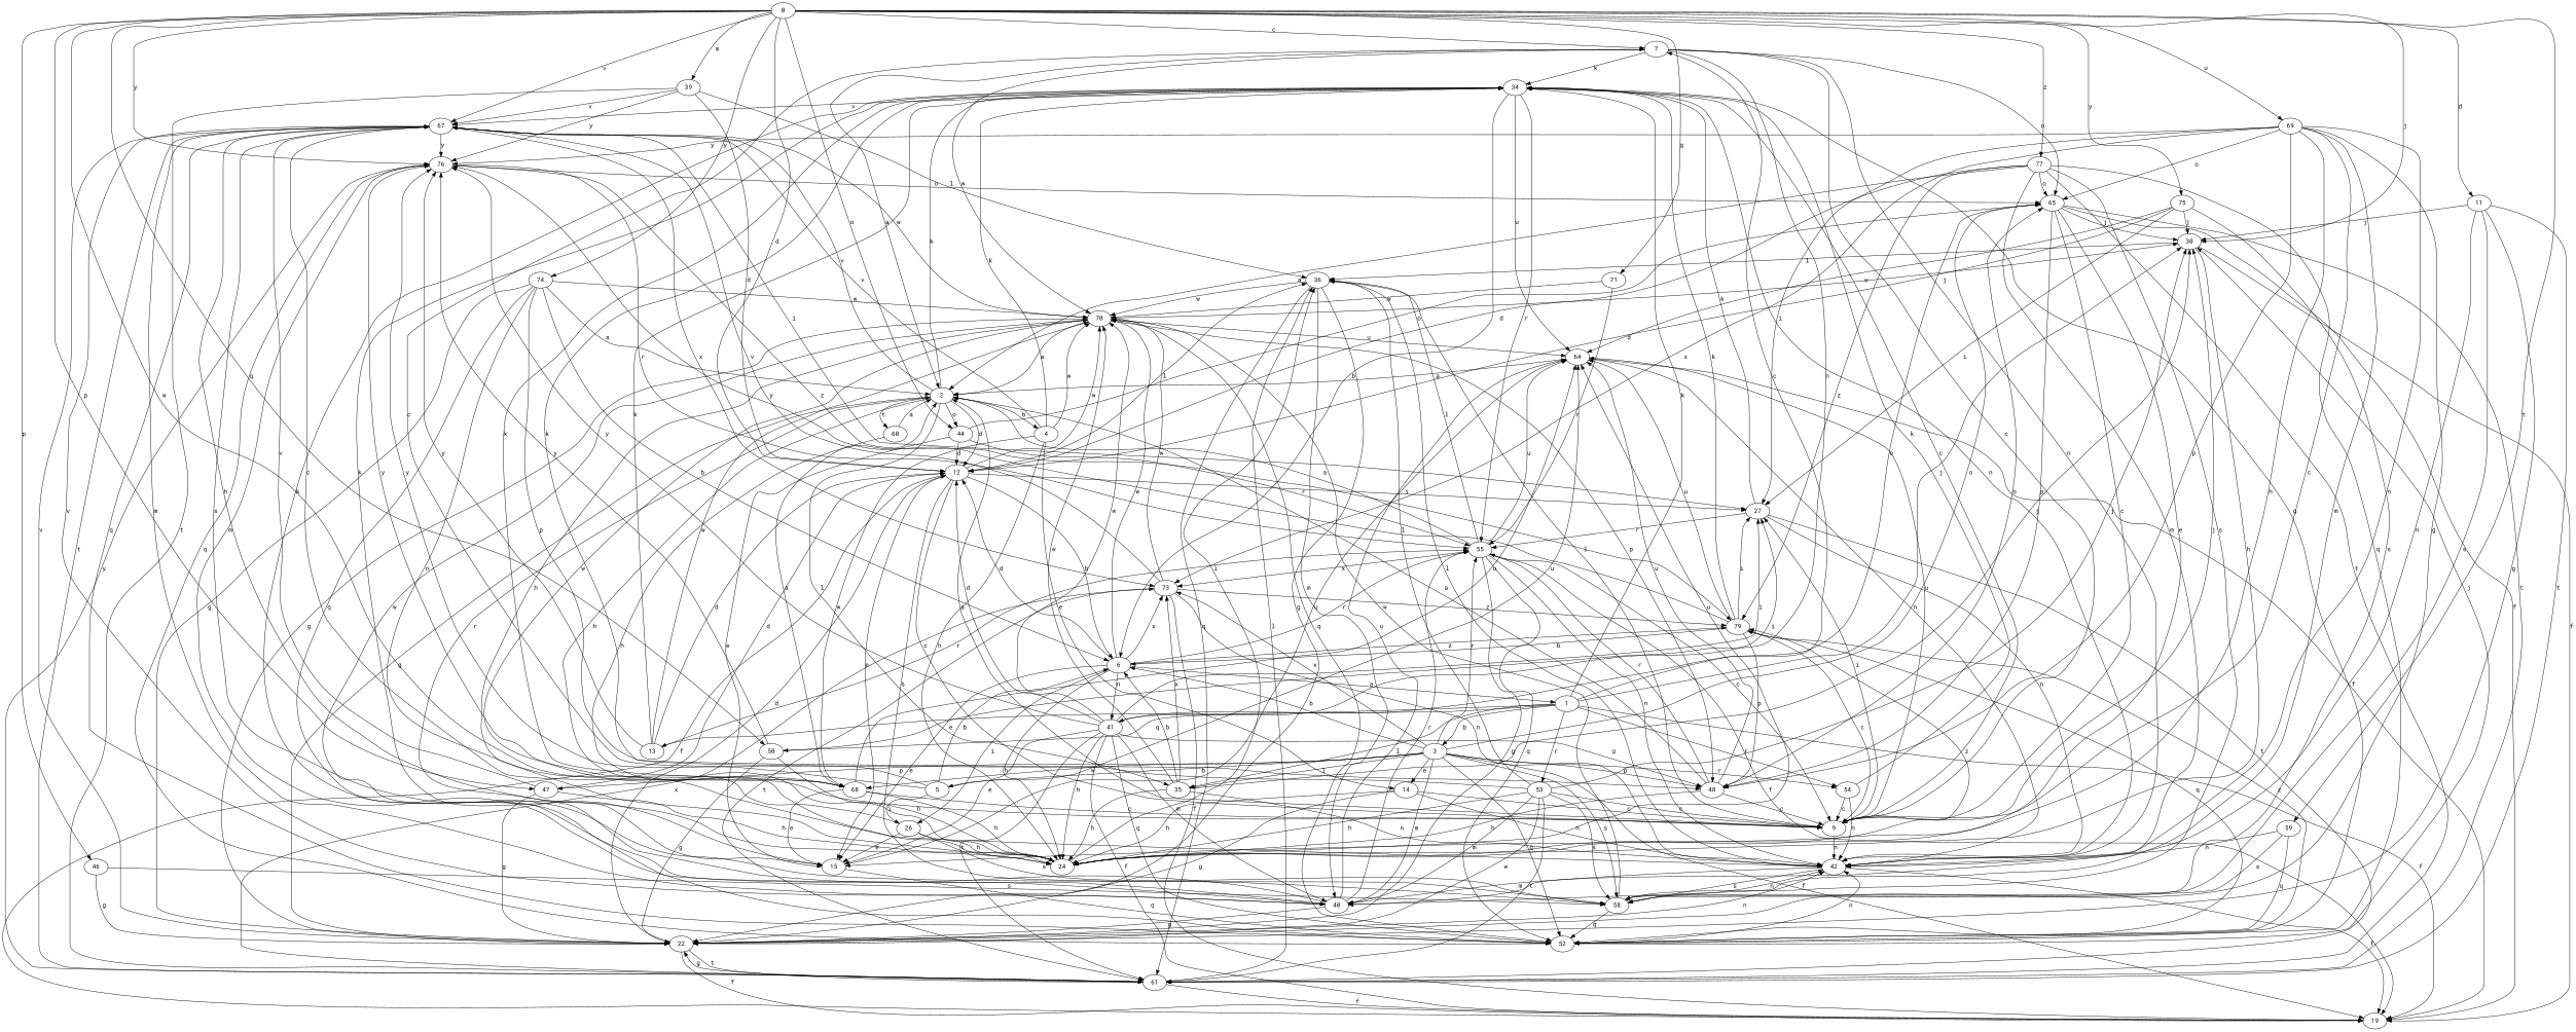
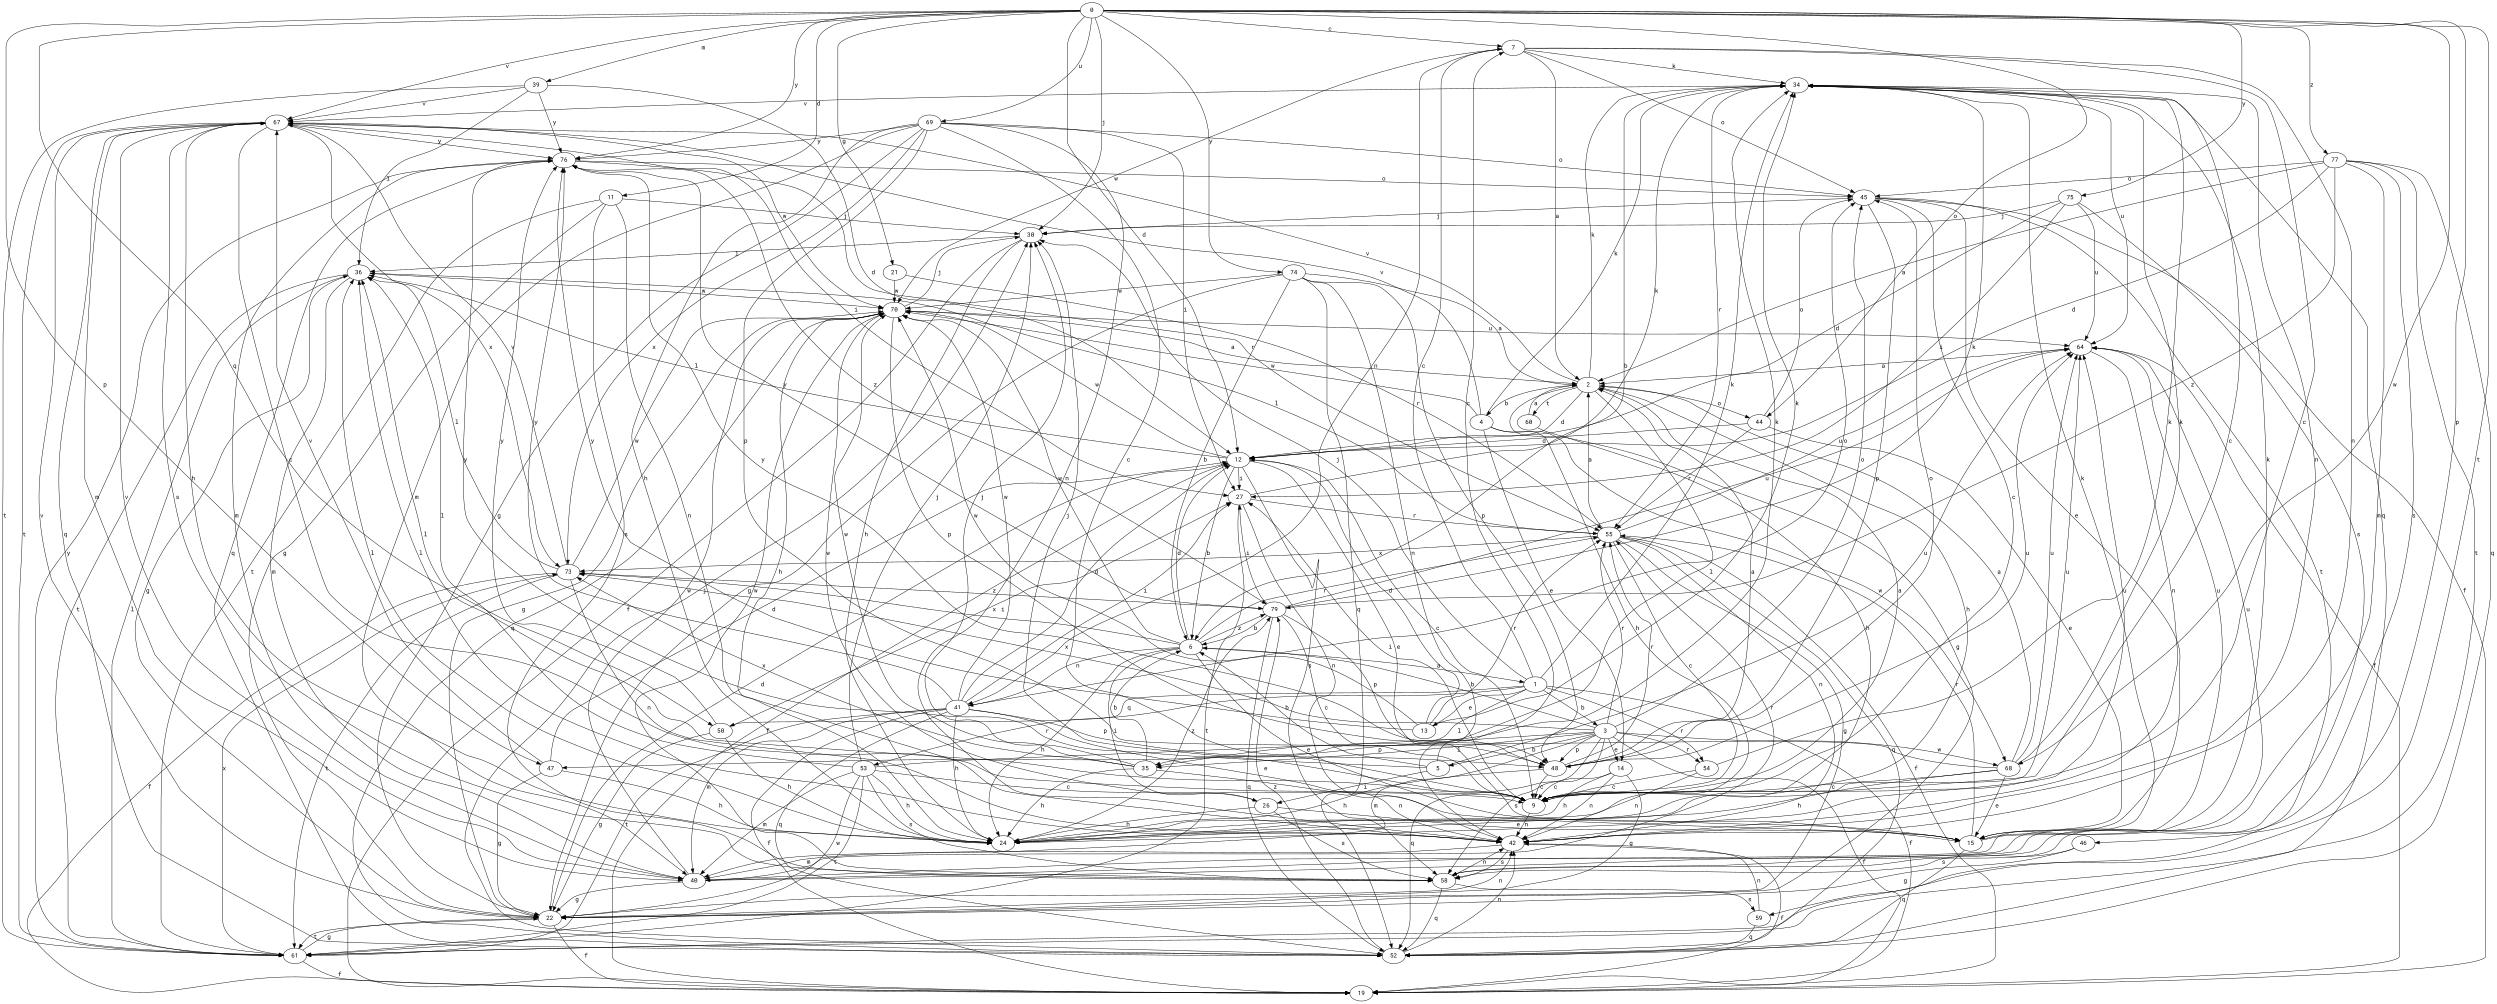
  strict digraph {
    fontname="Roboto Mono"
    node [fontname="Roboto Mono"]
    edge [fontname="Roboto Mono"]
    0
    7
    11
    12
    21
    30
    39
    44
    46
    47
    50
    59
    n13 [label=69]
    67
    68
    74
    75
    76
    77
    34
    2
-   45 [label=65]
+   45
    70
    41
    9
    42
    22
    58
    61
    19
    6
    15
    27
    36
    55
    24
    52
    40
    48
    73
    64
    79
    1
    3
    13
    35
    53
    54
    5
    14
    4
    60
    26
    0 -> 7 [label=c]
    0 -> 11 [label=d]
    0 -> 12 [label=d]
    0 -> 21 [label=g]
    0 -> 30 [label=j]
    0 -> 39 [label=m]
    0 -> 44 [label=o]
    0 -> 46 [label=p]
    0 -> 47 [label=p]
    0 -> 50 [label=q]
    0 -> 59 [label=t]
    0 -> n13 [label=u]
    0 -> 67 [label=v]
    0 -> 68 [label=w]
    0 -> 74 [label=y]
    0 -> 75 [label=y]
    0 -> 76 [label=y]
    0 -> 77 [label=z]
    7 -> 34 [label=k]
    7 -> 2 [label=a]
    7 -> 45 [label=o]
    7 -> 70 [label=w]
    7 -> 41 [label=n]
    7 -> 9 [label=c]
    7 -> 42 [label=n]
    11 -> 30 [label=j]
    11 -> 42 [label=n]
    11 -> 22 [label=g]
    11 -> 58 [label=s]
    11 -> 61 [label=t]
    12 -> 70 [label=w]
    12 -> 9 [label=c]
    12 -> 58 [label=s]
    12 -> 19 [label=f]
    12 -> 6 [label=b]
    12 -> 15 [label=e]
    12 -> 27 [label=i]
    12 -> 36 [label=l]
    21 -> 70 [label=w]
    21 -> 55 [label=r]
    30 -> 19 [label=f]
    30 -> 36 [label=l]
    30 -> 24 [label=h]
    39 -> 12 [label=d]
    39 -> 67 [label=v]
    39 -> 76 [label=y]
    39 -> 61 [label=t]
    39 -> 36 [label=l]
    44 -> 12 [label=d]
    44 -> 45 [label=o]
    44 -> 15 [label=e]
    44 -> 55 [label=r]
    46 -> 22 [label=g]
    46 -> 58 [label=s]
    47 -> 12 [label=d]
    47 -> 67 [label=v]
    47 -> 22 [label=g]
    47 -> 24 [label=h]
    50 -> 76 [label=y]
    50 -> 22 [label=g]
    50 -> 27 [label=i]
    50 -> 24 [label=h]
    59 -> 42 [label=n]
-   59 -> 58 [label=s]
+   58 -> 59 [label=s]
    59 -> 52 [label=q]
    n13 -> 76 [label=y]
    n13 -> 45 [label=o]
    n13 -> 9 [label=c]
    n13 -> 42 [label=n]
    n13 -> 22 [label=g]
    n13 -> 27 [label=i]
    n13 -> 24 [label=h]
    n13 -> 40 [label=m]
    n13 -> 48 [label=p]
    n13 -> 73 [label=x]
    67 -> 76 [label=y]
    67 -> 70 [label=w]
    67 -> 9 [label=c]
    67 -> 58 [label=s]
    67 -> 61 [label=t]
    67 -> 27 [label=i]
    67 -> 24 [label=h]
    67 -> 52 [label=q]
    67 -> 40 [label=m]
    67 -> 73 [label=x]
    68 -> 76 [label=y]
    68 -> 34 [label=k]
    68 -> 2 [label=a]
    68 -> 9 [label=c]
    68 -> 15 [label=e]
    68 -> 24 [label=h]
    68 -> 64 [label=u]
    74 -> 2 [label=a]
    74 -> 70 [label=w]
    74 -> 42 [label=n]
    74 -> 22 [label=g]
    74 -> 6 [label=b]
    74 -> 52 [label=q]
    74 -> 48 [label=p]
    75 -> 12 [label=d]
    75 -> 30 [label=j]
    75 -> 58 [label=s]
    75 -> 27 [label=i]
    75 -> 64 [label=u]
    76 -> 45 [label=o]
    76 -> 55 [label=r]
    76 -> 52 [label=q]
    76 -> 40 [label=m]
    76 -> 79 [label=z]
    77 -> 12 [label=d]
    77 -> 2 [label=a]
    77 -> 45 [label=o]
    77 -> 58 [label=s]
    77 -> 61 [label=t]
    77 -> 52 [label=q]
    77 -> 40 [label=m]
    77 -> 79 [label=z]
    34 -> 67 [label=v]
    34 -> 9 [label=c]
    34 -> 42 [label=n]
    34 -> 6 [label=b]
    34 -> 55 [label=r]
    34 -> 52 [label=q]
    34 -> 64 [label=u]
    2 -> 12 [label=d]
    2 -> 44 [label=o]
    2 -> 67 [label=v]
    2 -> 34 [label=k]
    2 -> 22 [label=g]
    2 -> 24 [label=h]
    2 -> 35 [label=l]
    2 -> 4 [label=b]
    2 -> 60 [label=t]
    45 -> 30 [label=j]
    45 -> 9 [label=c]
    45 -> 61 [label=t]
    45 -> 19 [label=f]
    45 -> 15 [label=e]
    45 -> 48 [label=p]
    70 -> 30 [label=j]
    70 -> 2 [label=a]
    70 -> 22 [label=g]
    70 -> 24 [label=h]
    70 -> 52 [label=q]
    70 -> 48 [label=p]
    70 -> 64 [label=u]
    41 -> 12 [label=d]
    41 -> 76 [label=y]
    41 -> 45 [label=o]
    41 -> 70 [label=w]
    41 -> 61 [label=t]
    41 -> 19 [label=f]
    41 -> 15 [label=e]
    41 -> 27 [label=i]
    41 -> 24 [label=h]
    41 -> 52 [label=q]
    41 -> 40 [label=m]
    41 -> 48 [label=p]
    9 -> 30 [label=j]
    9 -> 2 [label=a]
    9 -> 42 [label=n]
    9 -> 27 [label=i]
    9 -> 36 [label=l]
    9 -> 64 [label=u]
    42 -> 58 [label=s]
    42 -> 19 [label=f]
    42 -> 36 [label=l]
    42 -> 40 [label=m]
    22 -> 12 [label=d]
    22 -> 67 [label=v]
    22 -> 42 [label=n]
    22 -> 61 [label=t]
    22 -> 19 [label=f]
    58 -> 70 [label=w]
    58 -> 42 [label=n]
    58 -> 52 [label=q]
    61 -> 76 [label=y]
    61 -> 22 [label=g]
    61 -> 19 [label=f]
    61 -> 36 [label=l]
    61 -> 73 [label=x]
    6 -> 12 [label=d]
    6 -> 70 [label=w]
    6 -> 41 [label=n]
    6 -> 15 [label=e]
    6 -> 55 [label=r]
    6 -> 24 [label=h]
    6 -> 73 [label=x]
    6 -> 79 [label=z]
    6 -> 1 [label=a]
    6 -> 26 [label=i]
    15 -> 34 [label=k]
-   15 -> 2 [label=r]
+   15 -> 55 [label=r]
    15 -> 52 [label=q]
    15 -> 64 [label=u]
    27 -> 34 [label=k]
    27 -> 42 [label=n]
    27 -> 61 [label=t]
    27 -> 55 [label=r]
    36 -> 70 [label=w]
    36 -> 22 [label=g]
-   36 -> 61 [label=q]
+   36 -> 61 [label=t]
    36 -> 40 [label=m]
    55 -> 2 [label=a]
    55 -> 9 [label=c]
    55 -> 42 [label=n]
    55 -> 22 [label=g]
    55 -> 19 [label=f]
    55 -> 36 [label=l]
    55 -> 52 [label=q]
    55 -> 73 [label=x]
    55 -> 64 [label=u]
    24 -> 36 [label=l]
    24 -> 64 [label=u]
    24 -> 79 [label=z]
    52 -> 30 [label=j]
    52 -> 42 [label=n]
    52 -> 79 [label=z]
    40 -> 67 [label=v]
    40 -> 34 [label=k]
    40 -> 70 [label=w]
    40 -> 22 [label=g]
    40 -> 55 [label=r]
    40 -> 64 [label=u]
    48 -> 2 [label=a]
    48 -> 45 [label=o]
    48 -> 9 [label=c]
    48 -> 55 [label=r]
    48 -> 24 [label=h]
    48 -> 64 [label=u]
    73 -> 67 [label=v]
    73 -> 70 [label=w]
    73 -> 42 [label=n]
    73 -> 61 [label=t]
    73 -> 19 [label=f]
+   73 -> 36 [label=l]
    73 -> 79 [label=z]
    64 -> 2 [label=a]
    64 -> 42 [label=n]
    64 -> 19 [label=f]
    79 -> 76 [label=y]
    79 -> 34 [label=k]
    79 -> 9 [label=c]
    79 -> 6 [label=b]
    79 -> 27 [label=i]
    79 -> 52 [label=q]
    79 -> 48 [label=p]
    79 -> 64 [label=u]
    1 -> 7 [label=c]
    1 -> 30 [label=j]
    1 -> 50 [label=q]
    1 -> 34 [label=k]
    1 -> 19 [label=f]
    1 -> 3 [label=b]
    1 -> 13 [label=e]
    1 -> 35 [label=l]
    1 -> 53 [label=r]
    1 -> 54 [label=r]
    3 -> 47 [label=p]
    3 -> 68 [label=w]
    3 -> 45 [label=o]
    3 -> 58 [label=s]
    3 -> 19 [label=f]
    3 -> 6 [label=b]
    3 -> 55 [label=r]
    3 -> 52 [label=q]
    3 -> 40 [label=m]
    3 -> 48 [label=p]
    3 -> 73 [label=x]
    3 -> 35 [label=l]
    3 -> 54 [label=r]
    3 -> 5 [label=b]
    3 -> 14 [label=e]
    13 -> 12 [label=d]
    13 -> 76 [label=y]
    13 -> 34 [label=k]
    13 -> 70 [label=w]
    13 -> 55 [label=r]
    35 -> 30 [label=j]
    35 -> 70 [label=w]
    35 -> 42 [label=n]
    35 -> 6 [label=b]
    35 -> 24 [label=h]
    35 -> 73 [label=x]
    53 -> 30 [label=j]
    53 -> 34 [label=k]
    53 -> 9 [label=c]
    53 -> 22 [label=w]
    53 -> 58 [label=s]
    53 -> 61 [label=t]
    53 -> 36 [label=l]
    53 -> 24 [label=h]
    53 -> 40 [label=m]
    54 -> 34 [label=k]
    54 -> 9 [label=c]
    54 -> 42 [label=n]
    5 -> 7 [label=c]
    5 -> 76 [label=y]
    5 -> 6 [label=b]
    5 -> 64 [label=u]
    5 -> 26 [label=i]
    14 -> 9 [label=c]
    14 -> 42 [label=n]
    14 -> 22 [label=g]
    14 -> 24 [label=h]
    4 -> 67 [label=v]
    4 -> 68 [label=w]
    4 -> 34 [label=k]
    4 -> 70 [label=w]
    4 -> 24 [label=h]
    4 -> 14 [label=e]
    60 -> 2 [label=a]
    60 -> 24 [label=h]
    26 -> 70 [label=w]
    26 -> 58 [label=s]
    26 -> 15 [label=e]
    26 -> 24 [label=h]
  }
